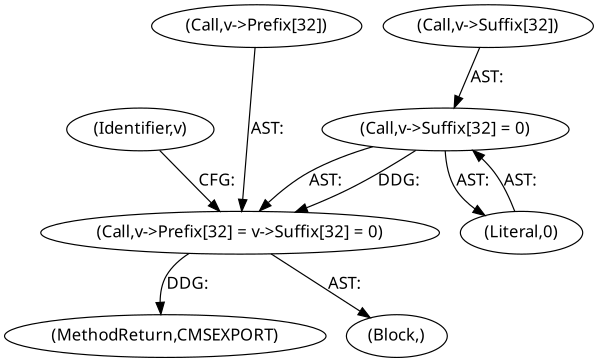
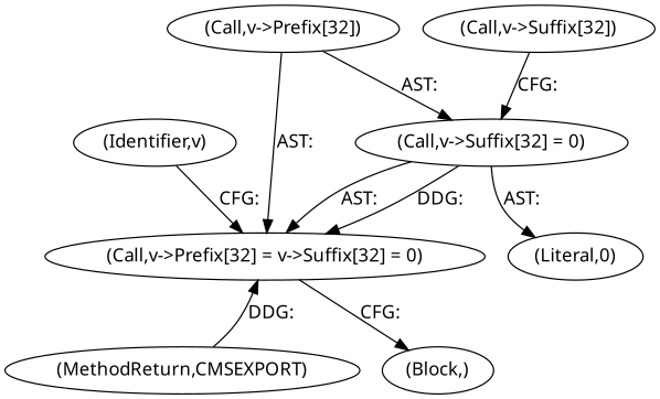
  digraph {
    fontname="Noto Sans"
    node [fontname="Noto Sans"]
    edge [fontname="Noto Sans"]
    n1 [label="(Call,v->Suffix[32] = 0)"]
    n2 [label="(Call,v->Prefix[32] = v->Suffix[32] = 0)"]
    n3 [label="(Literal,0)"]
    n4 [label="(MethodReturn,CMSEXPORT)"]
    n5 [label="(Block,)"]
    n6 [label="(Identifier,v)"]
    n7 [label="(Call,v->Suffix[32])"]
    n8 [label="(Call,v->Prefix[32])"]
    n1 -> n2 [label="AST: "]
    n1 -> n2 [label="DDG: "]
    n1 -> n3 [label="AST: "]
-   n2 -> n4 [label="DDG: "]
-   n2 -> n5 [label="AST: "]
-   n3 -> n1 [label="AST: "]
+   n4 -> n2 [label="DDG: "]
+   n2 -> n5 [label="CFG: "]
+   n8 -> n1 [label="AST: "]
    n6 -> n2 [label="CFG: "]
-   n7 -> n1 [label="AST: "]
+   n7 -> n1 [label="CFG: "]
    n8 -> n2 [label="AST: "]
  }
